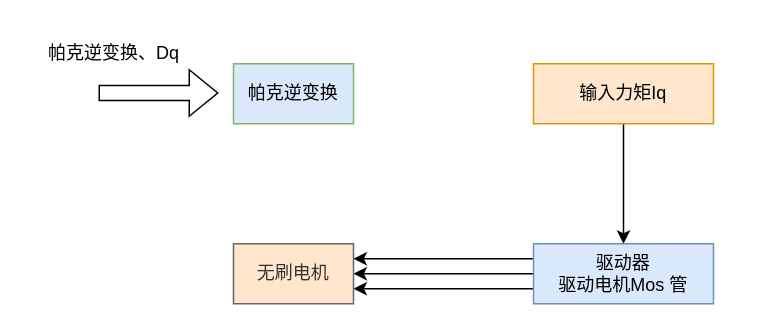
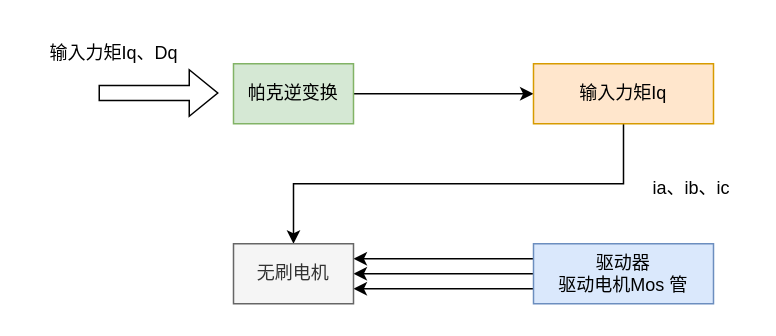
  <mxCell id="0" />
  <mxCell id="1" parent="0" />
- <mxCell id="3" value="帕克逆变换" style="rounded=0;whiteSpace=wrap;html=1;fillColor=#dae8fc;strokeColor=#82b366;" parent="1" vertex="1"><mxGeometry x="155" y="42" width="80" height="40" as="geometry" /></mxCell>
- <mxCell id="4" style="edgeStyle=orthogonalEdgeStyle;rounded=0;orthogonalLoop=1;jettySize=auto;html=1;exitX=0.5;exitY=1;exitDx=0;exitDy=0;entryX=0.5;entryY=0;entryDx=0;entryDy=0;" parent="1" source="5" target="9" edge="1"><mxGeometry relative="1" as="geometry" /></mxCell>
+ <mxCell id="2" style="edgeStyle=orthogonalEdgeStyle;rounded=0;orthogonalLoop=1;jettySize=auto;html=1;exitX=1;exitY=0.5;exitDx=0;exitDy=0;entryX=0;entryY=0.5;entryDx=0;entryDy=0;" parent="1" source="3" target="5" edge="1"><mxGeometry relative="1" as="geometry" /></mxCell>
+ <mxCell id="3" value="帕克逆变换" style="rounded=0;whiteSpace=wrap;html=1;fillColor=#d5e8d4;strokeColor=#82b366;" parent="1" vertex="1"><mxGeometry x="155" y="42" width="80" height="40" as="geometry" /></mxCell>
+ <mxCell id="4" style="edgeStyle=orthogonalEdgeStyle;rounded=0;orthogonalLoop=1;jettySize=auto;html=1;exitX=0.5;exitY=1;exitDx=0;exitDy=0;" parent="1" source="5" target="10" edge="1"><mxGeometry relative="1" as="geometry" /></mxCell>
  <mxCell id="5" value="输入力矩Iq" style="rounded=0;whiteSpace=wrap;html=1;fillColor=#ffe6cc;strokeColor=#d79b00;" parent="1" vertex="1"><mxGeometry x="355" y="42" width="120" height="40" as="geometry" /></mxCell>
  <mxCell id="6" style="edgeStyle=orthogonalEdgeStyle;rounded=0;orthogonalLoop=1;jettySize=auto;html=1;exitX=0;exitY=0.25;exitDx=0;exitDy=0;entryX=1;entryY=0.25;entryDx=0;entryDy=0;" parent="1" source="9" target="10" edge="1"><mxGeometry relative="1" as="geometry" /></mxCell>
  <mxCell id="7" style="edgeStyle=orthogonalEdgeStyle;rounded=0;orthogonalLoop=1;jettySize=auto;html=1;exitX=0;exitY=0.5;exitDx=0;exitDy=0;entryX=1;entryY=0.5;entryDx=0;entryDy=0;" parent="1" source="9" target="10" edge="1"><mxGeometry relative="1" as="geometry" /></mxCell>
  <mxCell id="8" style="edgeStyle=orthogonalEdgeStyle;rounded=0;orthogonalLoop=1;jettySize=auto;html=1;exitX=0;exitY=0.75;exitDx=0;exitDy=0;entryX=1;entryY=0.75;entryDx=0;entryDy=0;" parent="1" source="9" target="10" edge="1"><mxGeometry relative="1" as="geometry" /></mxCell>
  <mxCell id="9" value="驱动器&lt;div&gt;驱动电机Mos 管&lt;/div&gt;" style="rounded=0;whiteSpace=wrap;html=1;fillColor=#dae8fc;strokeColor=#6c8ebf;" parent="1" vertex="1"><mxGeometry x="355" y="162" width="120" height="40" as="geometry" /></mxCell>
- <mxCell id="10" value="无刷电机" style="rounded=0;whiteSpace=wrap;html=1;fillColor=#ffe6cc;strokeColor=#666666;fontColor=#333333;" parent="1" vertex="1"><mxGeometry x="155" y="162" width="80" height="40" as="geometry" /></mxCell>
+ <mxCell id="10" value="无刷电机" style="rounded=0;whiteSpace=wrap;html=1;fillColor=#f5f5f5;strokeColor=#666666;fontColor=#333333;" parent="1" vertex="1"><mxGeometry x="155" y="162" width="80" height="40" as="geometry" /></mxCell>
+ <mxCell id="11" value="ia、ib、ic" style="text;html=1;align=center;verticalAlign=middle;resizable=0;points=[];autosize=1;strokeColor=none;fillColor=none;" parent="1" vertex="1"><mxGeometry x="425" y="110" width="70" height="30" as="geometry" /></mxCell>
  <mxCell id="12" value="" style="shape=flexArrow;endArrow=classic;html=1;rounded=0;" parent="1" edge="1"><mxGeometry width="50" height="50" relative="1" as="geometry"><mxPoint x="65" y="61.5" as="sourcePoint" /><mxPoint x="145" y="61.5" as="targetPoint" /></mxGeometry></mxCell>
- <mxCell id="13" value="帕克逆变换、Dq" style="text;html=1;align=center;verticalAlign=middle;resizable=0;points=[];autosize=1;strokeColor=none;fillColor=none;" parent="1" vertex="1"><mxGeometry x="20" y="20" width="110" height="30" as="geometry" /></mxCell>
+ <mxCell id="13" value="输入力矩Iq、Dq" style="text;html=1;align=center;verticalAlign=middle;resizable=0;points=[];autosize=1;strokeColor=none;fillColor=none;" parent="1" vertex="1"><mxGeometry x="20" y="20" width="110" height="30" as="geometry" /></mxCell>
